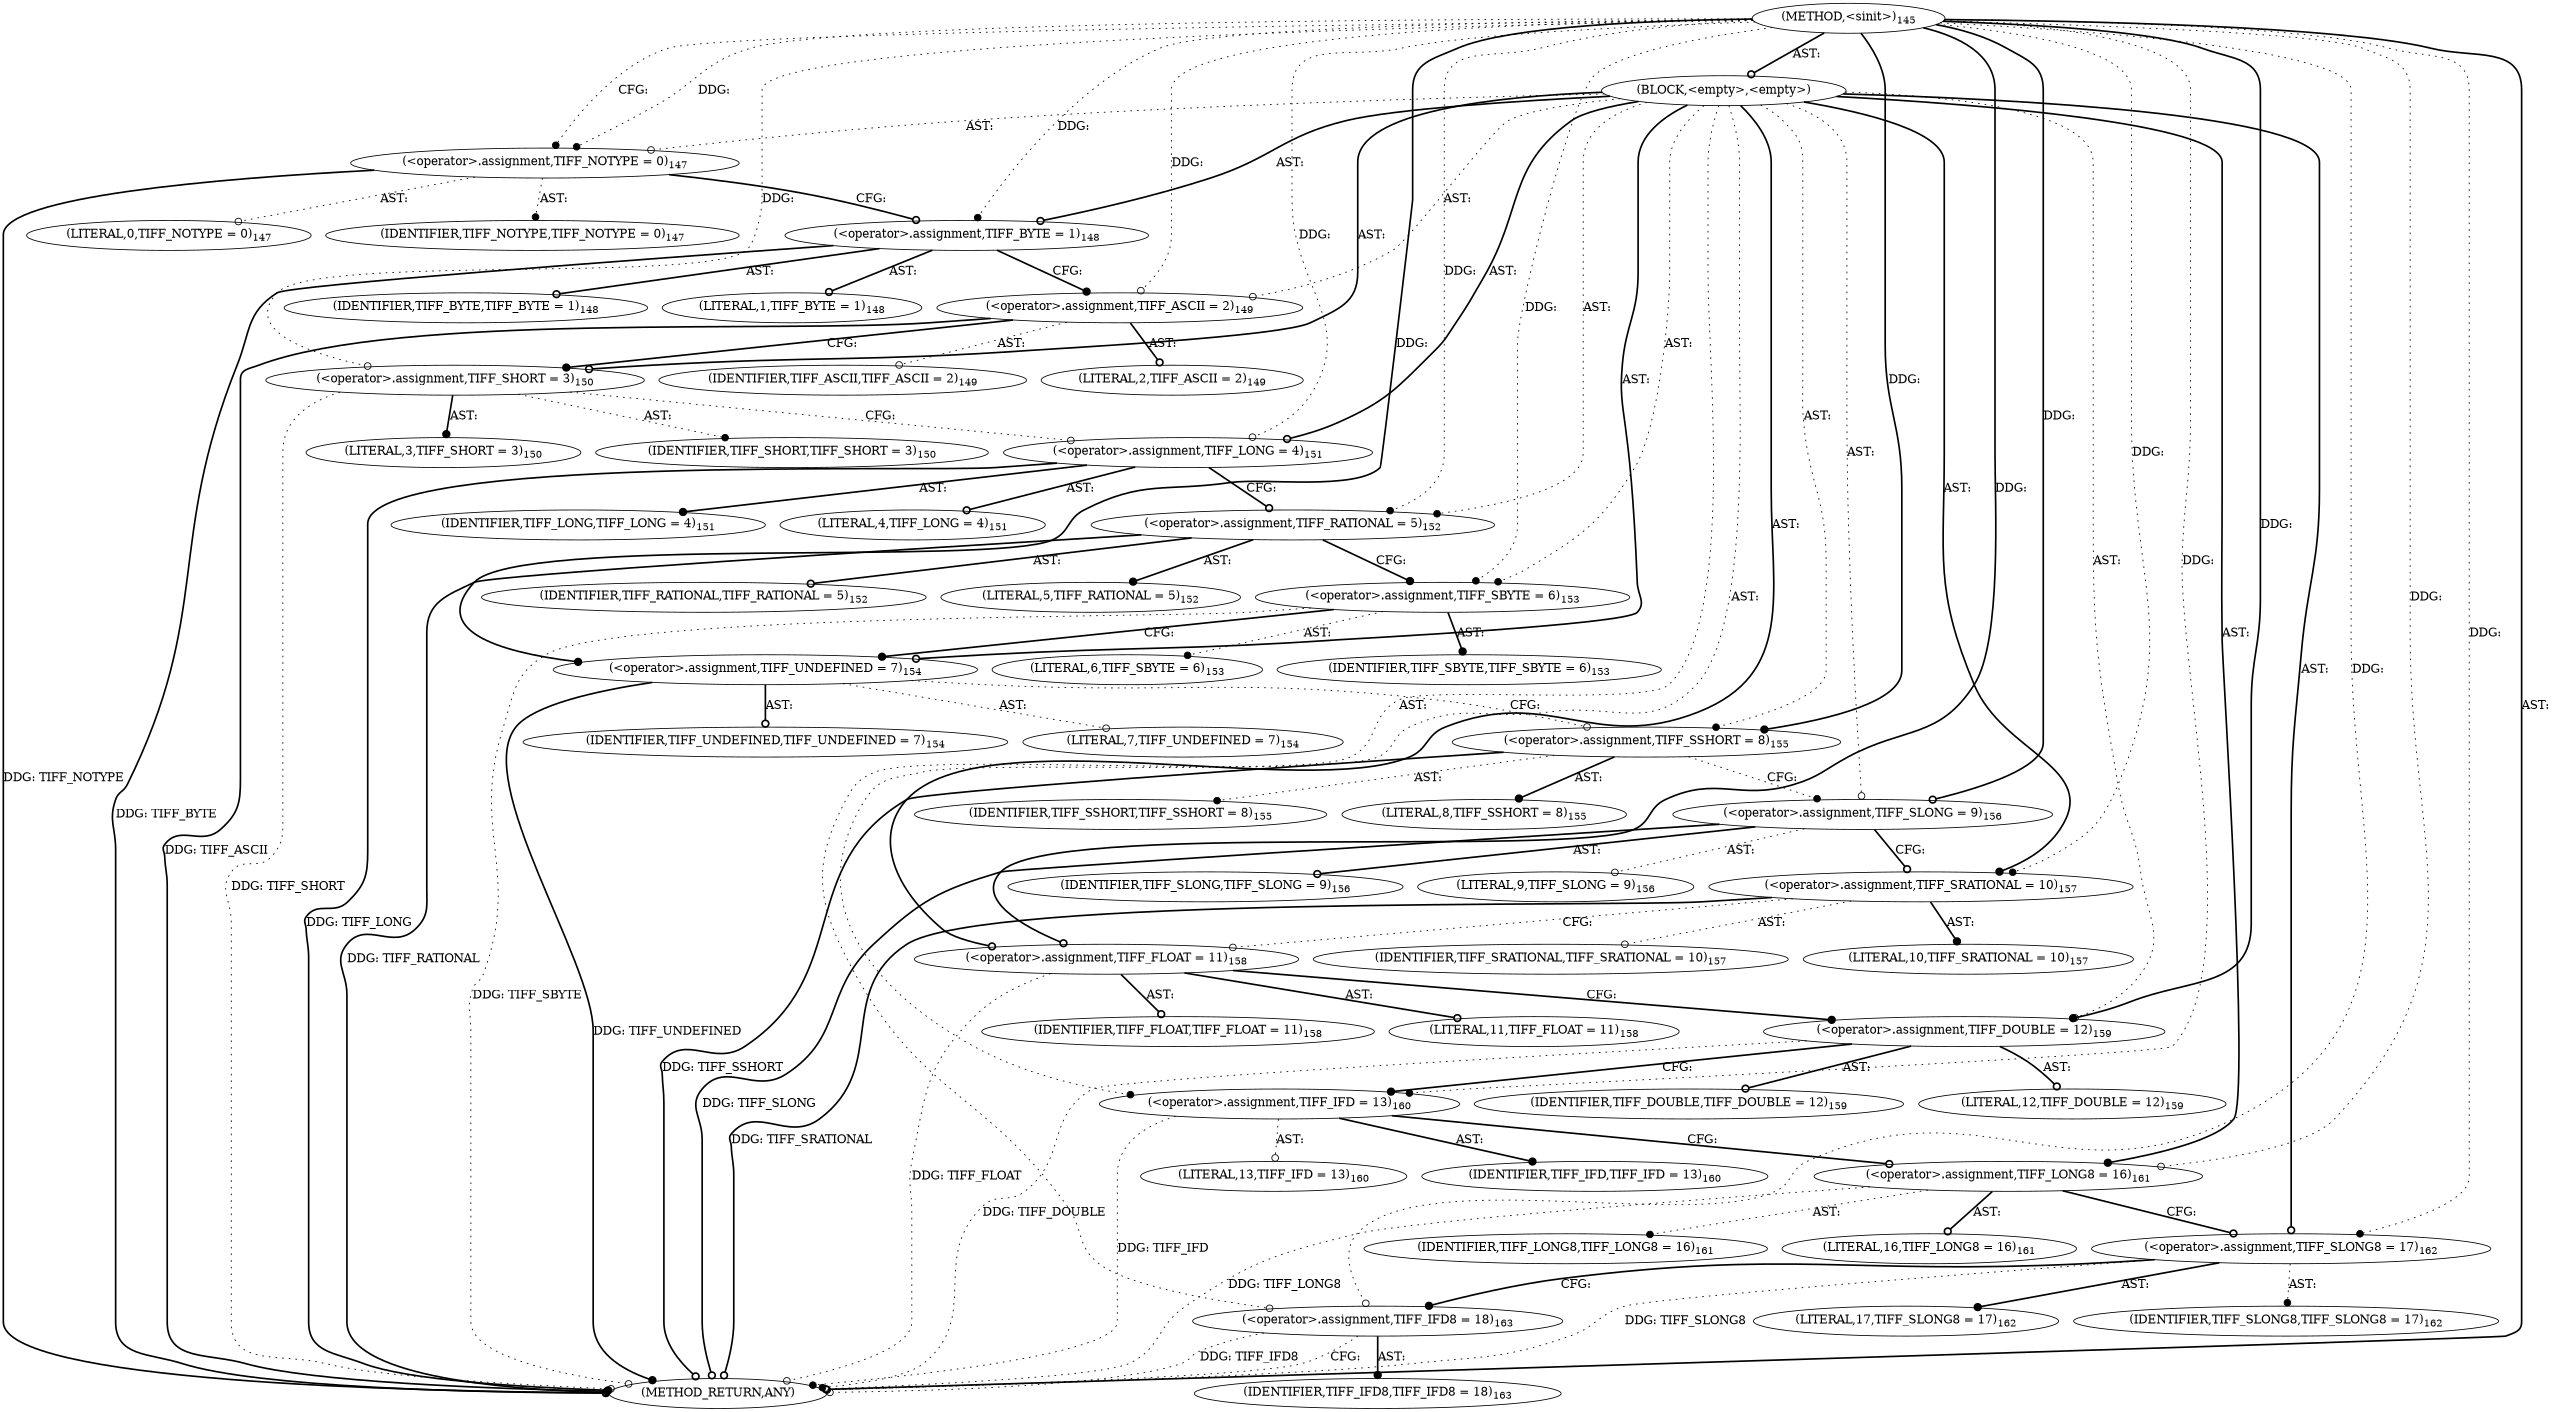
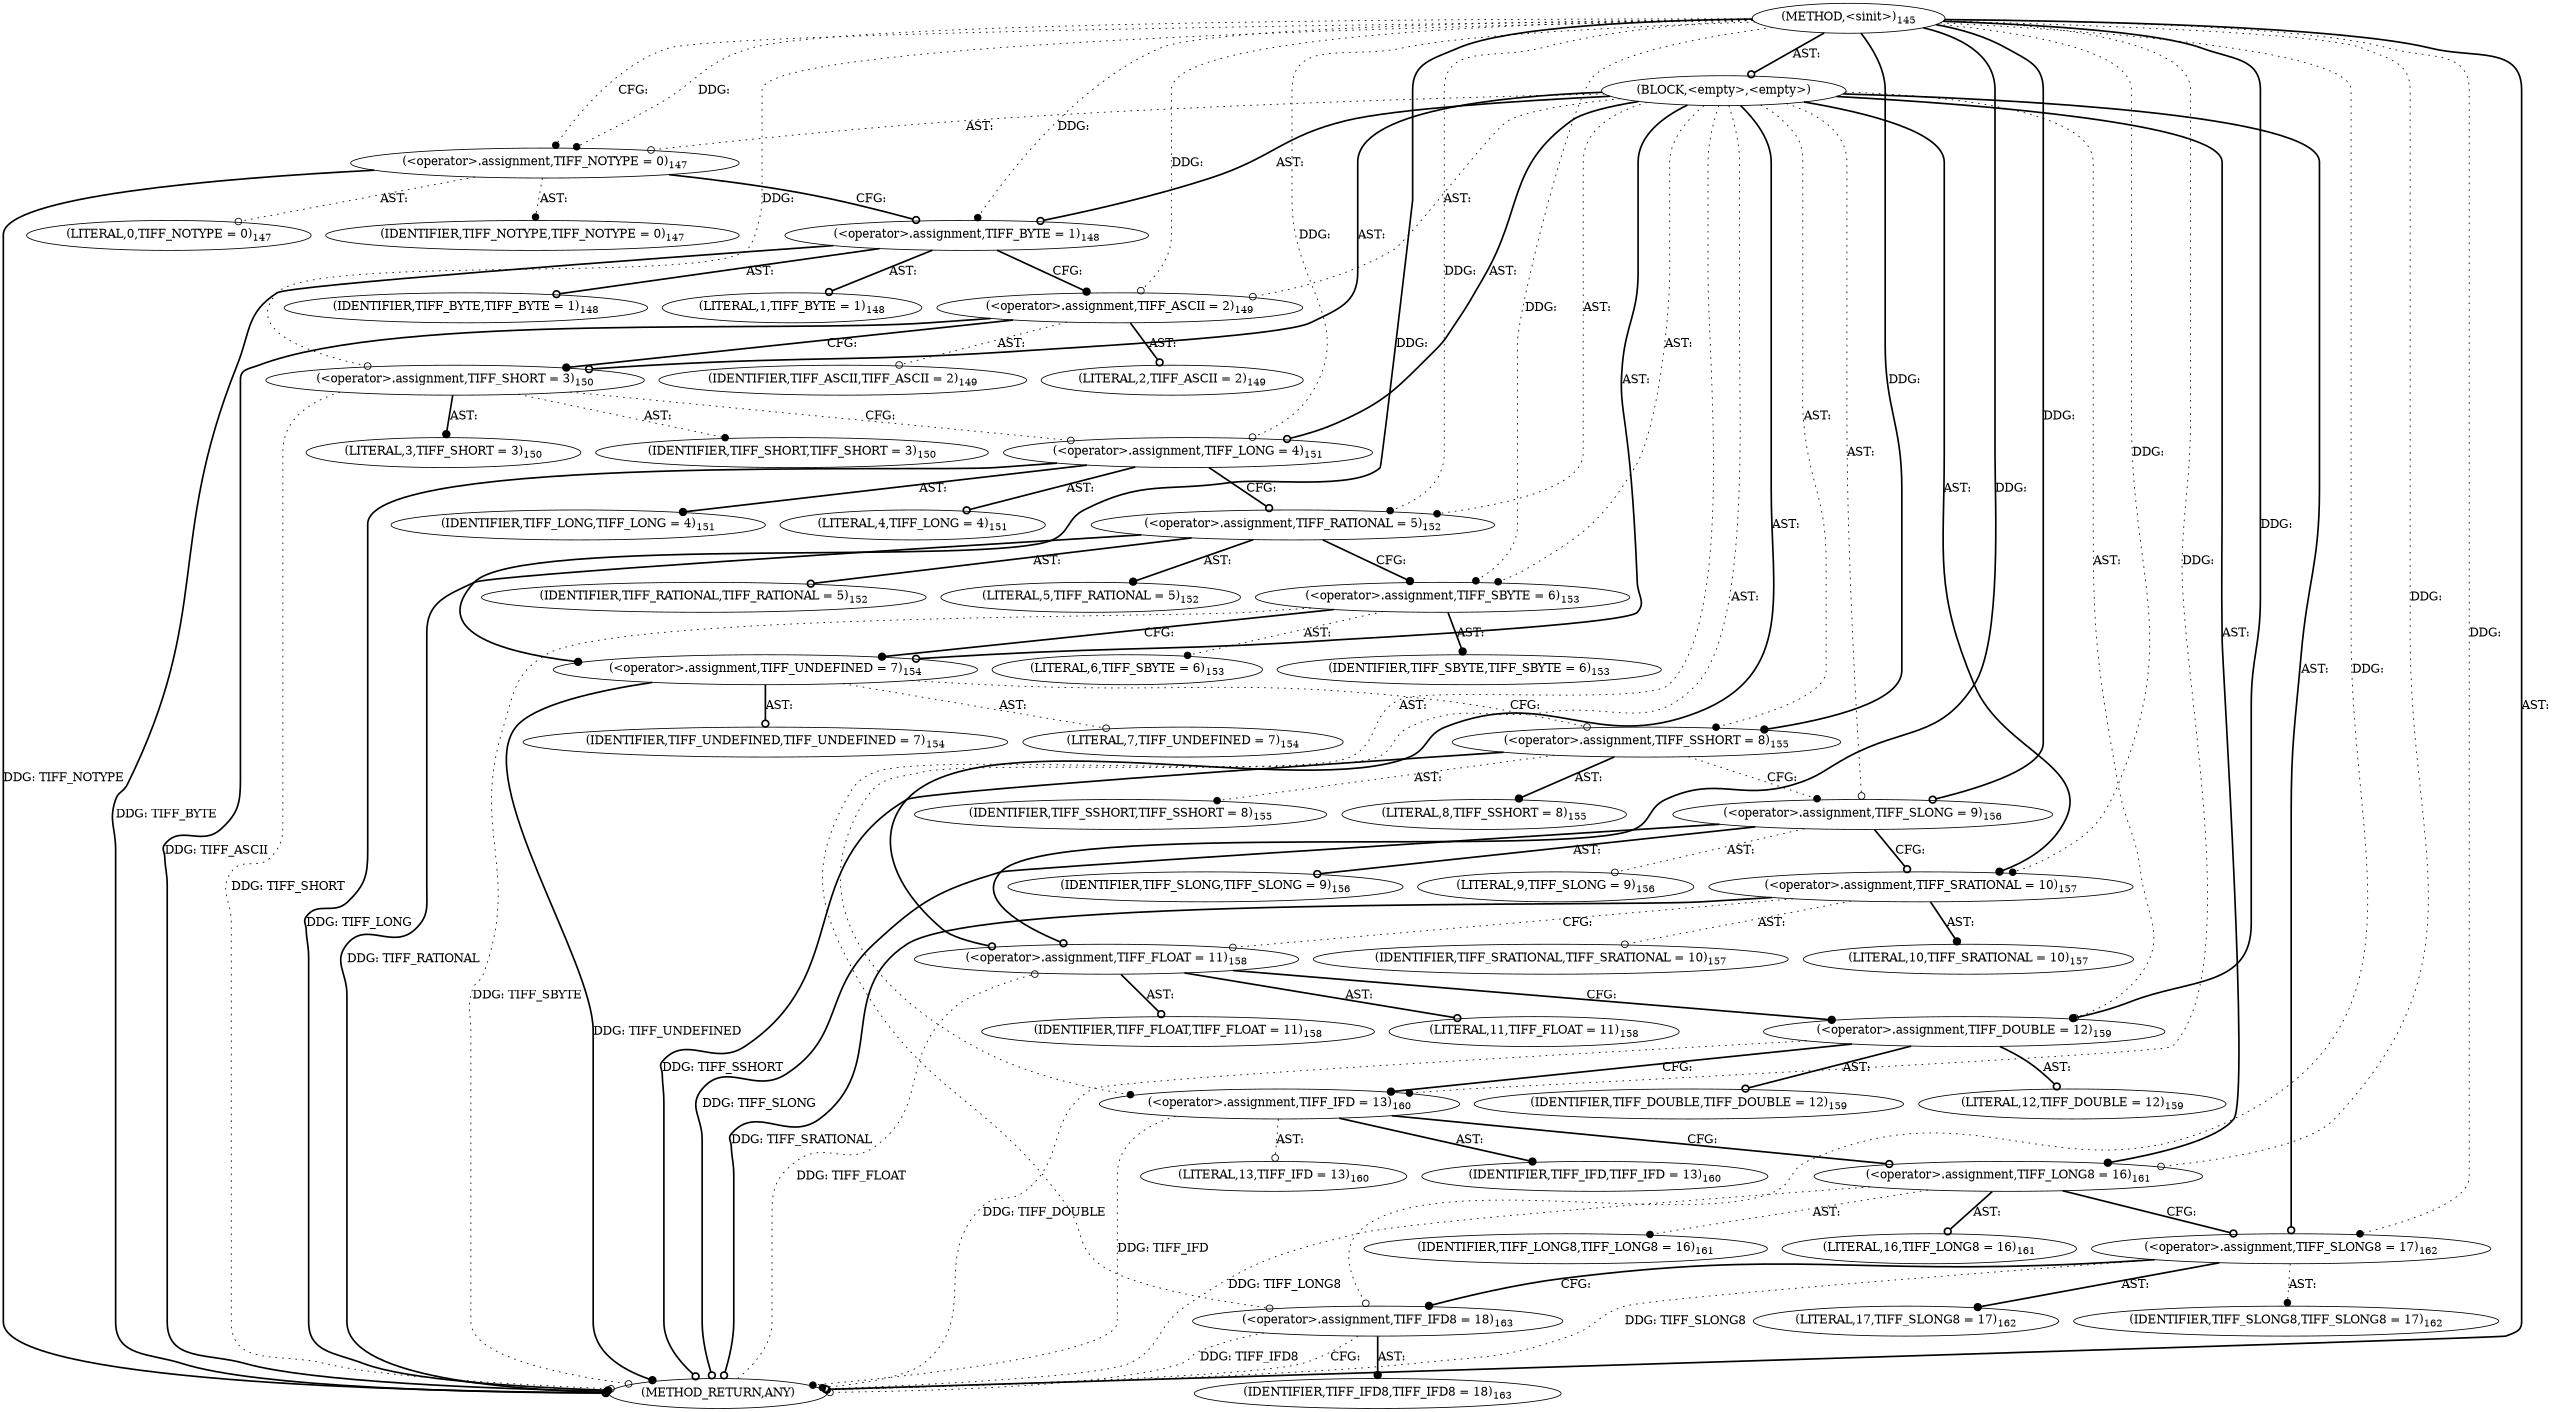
  digraph {
    edge [arrowhead=odot style=bold]
    n1 [label=<(METHOD,&lt;sinit&gt;)<SUB>145</SUB>>]
    n2 [label=<(BLOCK,&lt;empty&gt;,&lt;empty&gt;)>]
    n3 [label=<(&lt;operator&gt;.assignment,TIFF_NOTYPE = 0)<SUB>147</SUB>>]
    n4 [label=<(&lt;operator&gt;.assignment,TIFF_BYTE = 1)<SUB>148</SUB>>]
    n5 [label=<(&lt;operator&gt;.assignment,TIFF_ASCII = 2)<SUB>149</SUB>>]
    n6 [label=<(&lt;operator&gt;.assignment,TIFF_SHORT = 3)<SUB>150</SUB>>]
    n7 [label=<(&lt;operator&gt;.assignment,TIFF_LONG = 4)<SUB>151</SUB>>]
    n8 [label=<(&lt;operator&gt;.assignment,TIFF_RATIONAL = 5)<SUB>152</SUB>>]
    n9 [label=<(&lt;operator&gt;.assignment,TIFF_SBYTE = 6)<SUB>153</SUB>>]
    n10 [label=<(&lt;operator&gt;.assignment,TIFF_UNDEFINED = 7)<SUB>154</SUB>>]
    n11 [label=<(&lt;operator&gt;.assignment,TIFF_SSHORT = 8)<SUB>155</SUB>>]
    n12 [label=<(&lt;operator&gt;.assignment,TIFF_SLONG = 9)<SUB>156</SUB>>]
    n13 [label=<(&lt;operator&gt;.assignment,TIFF_SRATIONAL = 10)<SUB>157</SUB>>]
    n14 [label=<(&lt;operator&gt;.assignment,TIFF_FLOAT = 11)<SUB>158</SUB>>]
    n15 [label=<(&lt;operator&gt;.assignment,TIFF_DOUBLE = 12)<SUB>159</SUB>>]
    n16 [label=<(&lt;operator&gt;.assignment,TIFF_IFD = 13)<SUB>160</SUB>>]
    n17 [label=<(&lt;operator&gt;.assignment,TIFF_LONG8 = 16)<SUB>161</SUB>>]
    n18 [label=<(&lt;operator&gt;.assignment,TIFF_SLONG8 = 17)<SUB>162</SUB>>]
    n19 [label=<(&lt;operator&gt;.assignment,TIFF_IFD8 = 18)<SUB>163</SUB>>]
    n20 [label=<(METHOD_RETURN,ANY)>]
    n21 [label=<(IDENTIFIER,TIFF_NOTYPE,TIFF_NOTYPE = 0)<SUB>147</SUB>>]
    n22 [label=<(LITERAL,0,TIFF_NOTYPE = 0)<SUB>147</SUB>>]
    n23 [label=<(IDENTIFIER,TIFF_BYTE,TIFF_BYTE = 1)<SUB>148</SUB>>]
    n24 [label=<(LITERAL,1,TIFF_BYTE = 1)<SUB>148</SUB>>]
    n25 [label=<(IDENTIFIER,TIFF_ASCII,TIFF_ASCII = 2)<SUB>149</SUB>>]
    n26 [label=<(LITERAL,2,TIFF_ASCII = 2)<SUB>149</SUB>>]
    n27 [label=<(IDENTIFIER,TIFF_SHORT,TIFF_SHORT = 3)<SUB>150</SUB>>]
    n28 [label=<(LITERAL,3,TIFF_SHORT = 3)<SUB>150</SUB>>]
    n29 [label=<(IDENTIFIER,TIFF_LONG,TIFF_LONG = 4)<SUB>151</SUB>>]
    n30 [label=<(LITERAL,4,TIFF_LONG = 4)<SUB>151</SUB>>]
    n31 [label=<(IDENTIFIER,TIFF_RATIONAL,TIFF_RATIONAL = 5)<SUB>152</SUB>>]
    n32 [label=<(LITERAL,5,TIFF_RATIONAL = 5)<SUB>152</SUB>>]
    n33 [label=<(IDENTIFIER,TIFF_SBYTE,TIFF_SBYTE = 6)<SUB>153</SUB>>]
    n34 [label=<(LITERAL,6,TIFF_SBYTE = 6)<SUB>153</SUB>>]
    n35 [label=<(IDENTIFIER,TIFF_UNDEFINED,TIFF_UNDEFINED = 7)<SUB>154</SUB>>]
    n36 [label=<(LITERAL,7,TIFF_UNDEFINED = 7)<SUB>154</SUB>>]
    n37 [label=<(IDENTIFIER,TIFF_SSHORT,TIFF_SSHORT = 8)<SUB>155</SUB>>]
    n38 [label=<(LITERAL,8,TIFF_SSHORT = 8)<SUB>155</SUB>>]
    n39 [label=<(IDENTIFIER,TIFF_SLONG,TIFF_SLONG = 9)<SUB>156</SUB>>]
    n40 [label=<(LITERAL,9,TIFF_SLONG = 9)<SUB>156</SUB>>]
    n41 [label=<(IDENTIFIER,TIFF_SRATIONAL,TIFF_SRATIONAL = 10)<SUB>157</SUB>>]
    n42 [label=<(LITERAL,10,TIFF_SRATIONAL = 10)<SUB>157</SUB>>]
    n43 [label=<(IDENTIFIER,TIFF_FLOAT,TIFF_FLOAT = 11)<SUB>158</SUB>>]
    n44 [label=<(LITERAL,11,TIFF_FLOAT = 11)<SUB>158</SUB>>]
    n45 [label=<(IDENTIFIER,TIFF_DOUBLE,TIFF_DOUBLE = 12)<SUB>159</SUB>>]
    n46 [label=<(LITERAL,12,TIFF_DOUBLE = 12)<SUB>159</SUB>>]
    n47 [label=<(IDENTIFIER,TIFF_IFD,TIFF_IFD = 13)<SUB>160</SUB>>]
    n48 [label=<(LITERAL,13,TIFF_IFD = 13)<SUB>160</SUB>>]
    n49 [label=<(IDENTIFIER,TIFF_LONG8,TIFF_LONG8 = 16)<SUB>161</SUB>>]
    n50 [label=<(LITERAL,16,TIFF_LONG8 = 16)<SUB>161</SUB>>]
    n51 [label=<(IDENTIFIER,TIFF_SLONG8,TIFF_SLONG8 = 17)<SUB>162</SUB>>]
    n52 [label=<(LITERAL,17,TIFF_SLONG8 = 17)<SUB>162</SUB>>]
    n53 [label=<(IDENTIFIER,TIFF_IFD8,TIFF_IFD8 = 18)<SUB>163</SUB>>]
    n1 -> n2 [label="AST: "]
    n1 -> n3 [arrowhead=dot label="CFG: " style=dotted]
    n1 -> n3 [arrowhead=dot label="DDG: " style=dotted]
    n1 -> n4 [arrowhead=dot label="DDG: " style=dotted]
    n1 -> n5 [label="DDG: " style=dotted]
    n1 -> n6 [label="DDG: " style=dotted]
    n1 -> n7 [label="DDG: " style=dotted]
    n1 -> n8 [arrowhead=dot label="DDG: " style=dotted]
    n1 -> n9 [arrowhead=dot label="DDG: " style=dotted]
    n1 -> n10 [arrowhead=dot label="DDG: "]
    n1 -> n11 [arrowhead=dot label="DDG: "]
    n1 -> n12 [label="DDG: "]
    n1 -> n13 [arrowhead=dot label="DDG: " style=dotted]
    n1 -> n14 [label="DDG: "]
    n1 -> n15 [arrowhead=dot label="DDG: "]
    n1 -> n16 [arrowhead=dot label="DDG: " style=dotted]
    n1 -> n17 [label="DDG: " style=dotted]
    n1 -> n18 [arrowhead=dot label="DDG: " style=dotted]
    n1 -> n19 [label="DDG: " style=dotted]
    n1 -> n20 [label="AST: "]
    n2 -> n3 [label="AST: " style=dotted]
    n2 -> n4 [label="AST: "]
    n2 -> n5 [label="AST: " style=dotted]
    n2 -> n6 [label="AST: "]
    n2 -> n7 [label="AST: "]
    n2 -> n8 [arrowhead=dot label="AST: " style=dotted]
    n2 -> n9 [arrowhead=dot label="AST: " style=dotted]
    n2 -> n10 [label="AST: "]
    n2 -> n11 [arrowhead=dot label="AST: " style=dotted]
    n2 -> n12 [label="AST: " style=dotted]
    n2 -> n13 [arrowhead=dot label="AST: "]
    n2 -> n14 [label="AST: "]
    n2 -> n15 [label="AST: " style=dotted]
    n2 -> n16 [arrowhead=dot label="AST: " style=dotted]
    n2 -> n17 [arrowhead=dot label="AST: "]
    n2 -> n18 [label="AST: "]
    n2 -> n19 [label="AST: " style=dotted]
    n3 -> n4 [label="CFG: "]
    n3 -> n20 [label="DDG: TIFF_NOTYPE"]
    n3 -> n21 [arrowhead=dot label="AST: " style=dotted]
    n3 -> n22 [label="AST: " style=dotted]
    n4 -> n5 [arrowhead=dot label="CFG: "]
    n4 -> n20 [label="DDG: TIFF_BYTE"]
    n4 -> n23 [label="AST: "]
    n4 -> n24 [label="AST: "]
    n5 -> n6 [arrowhead=dot label="CFG: "]
    n5 -> n20 [arrowhead=dot label="DDG: TIFF_ASCII"]
    n5 -> n25 [label="AST: " style=dotted]
    n5 -> n26 [label="AST: "]
    n6 -> n7 [label="CFG: " style=dotted]
    n6 -> n20 [label="DDG: TIFF_SHORT" style=dotted]
    n6 -> n27 [arrowhead=dot label="AST: " style=dotted]
    n6 -> n28 [arrowhead=dot label="AST: "]
    n7 -> n8 [label="CFG: "]
    n7 -> n20 [label="DDG: TIFF_LONG"]
    n7 -> n29 [arrowhead=dot label="AST: "]
    n7 -> n30 [label="AST: "]
    n8 -> n9 [arrowhead=dot label="CFG: "]
    n8 -> n20 [label="DDG: TIFF_RATIONAL"]
    n8 -> n31 [label="AST: "]
    n8 -> n32 [arrowhead=dot label="AST: "]
    n9 -> n10 [arrowhead=dot label="CFG: "]
    n9 -> n20 [label="DDG: TIFF_SBYTE" style=dotted]
    n9 -> n33 [arrowhead=dot label="AST: "]
    n9 -> n34 [arrowhead=dot label="AST: " style=dotted]
    n10 -> n11 [label="CFG: " style=dotted]
    n10 -> n20 [arrowhead=dot label="DDG: TIFF_UNDEFINED"]
    n10 -> n35 [label="AST: "]
    n10 -> n36 [label="AST: " style=dotted]
    n11 -> n12 [arrowhead=dot label="CFG: " style=dotted]
    n11 -> n20 [label="DDG: TIFF_SSHORT"]
    n11 -> n37 [arrowhead=dot label="AST: " style=dotted]
    n11 -> n38 [arrowhead=dot label="AST: "]
    n12 -> n13 [label="CFG: "]
    n12 -> n20 [label="DDG: TIFF_SLONG"]
    n12 -> n39 [label="AST: "]
    n12 -> n40 [label="AST: " style=dotted]
    n13 -> n14 [label="CFG: " style=dotted]
    n13 -> n20 [label="DDG: TIFF_SRATIONAL"]
    n13 -> n41 [label="AST: " style=dotted]
    n13 -> n42 [arrowhead=dot label="AST: "]
    n14 -> n15 [arrowhead=dot label="CFG: "]
-   n14 -> n20 [label="DDG: TIFF_FLOAT" style=dotted]
+   n20 -> n14 [label="DDG: TIFF_FLOAT" style=dotted]
    n14 -> n43 [label="AST: "]
    n14 -> n44 [label="AST: "]
    n15 -> n16 [arrowhead=dot label="CFG: "]
    n15 -> n20 [arrowhead=dot label="DDG: TIFF_DOUBLE" style=dotted]
    n15 -> n45 [label="AST: "]
    n15 -> n46 [label="AST: "]
    n16 -> n17 [label="CFG: "]
    n16 -> n20 [arrowhead=dot label="DDG: TIFF_IFD" style=dotted]
    n16 -> n47 [arrowhead=dot label="AST: "]
    n16 -> n48 [label="AST: " style=dotted]
    n17 -> n18 [label="CFG: "]
    n17 -> n20 [label="DDG: TIFF_LONG8" style=dotted]
    n17 -> n49 [arrowhead=dot label="AST: " style=dotted]
    n17 -> n50 [label="AST: "]
    n18 -> n19 [arrowhead=dot label="CFG: "]
    n18 -> n20 [label="DDG: TIFF_SLONG8" style=dotted]
    n18 -> n51 [arrowhead=dot label="AST: " style=dotted]
    n18 -> n52 [arrowhead=dot label="AST: "]
    n19 -> n20 [label="CFG: " style=dotted]
    n19 -> n20 [label="DDG: TIFF_IFD8" style=dotted]
    n19 -> n53 [arrowhead=dot label="AST: "]
  }
